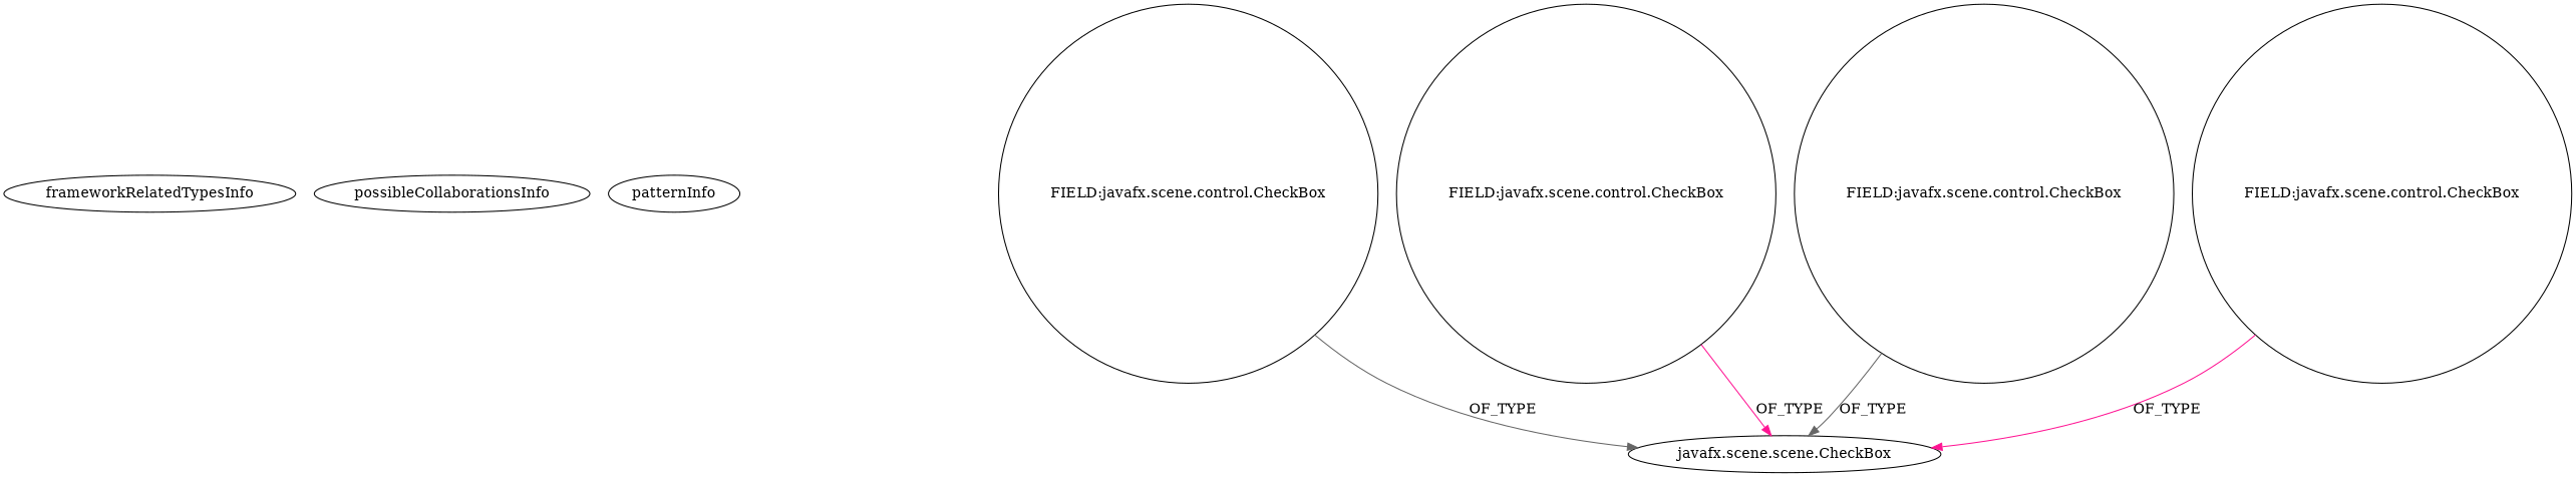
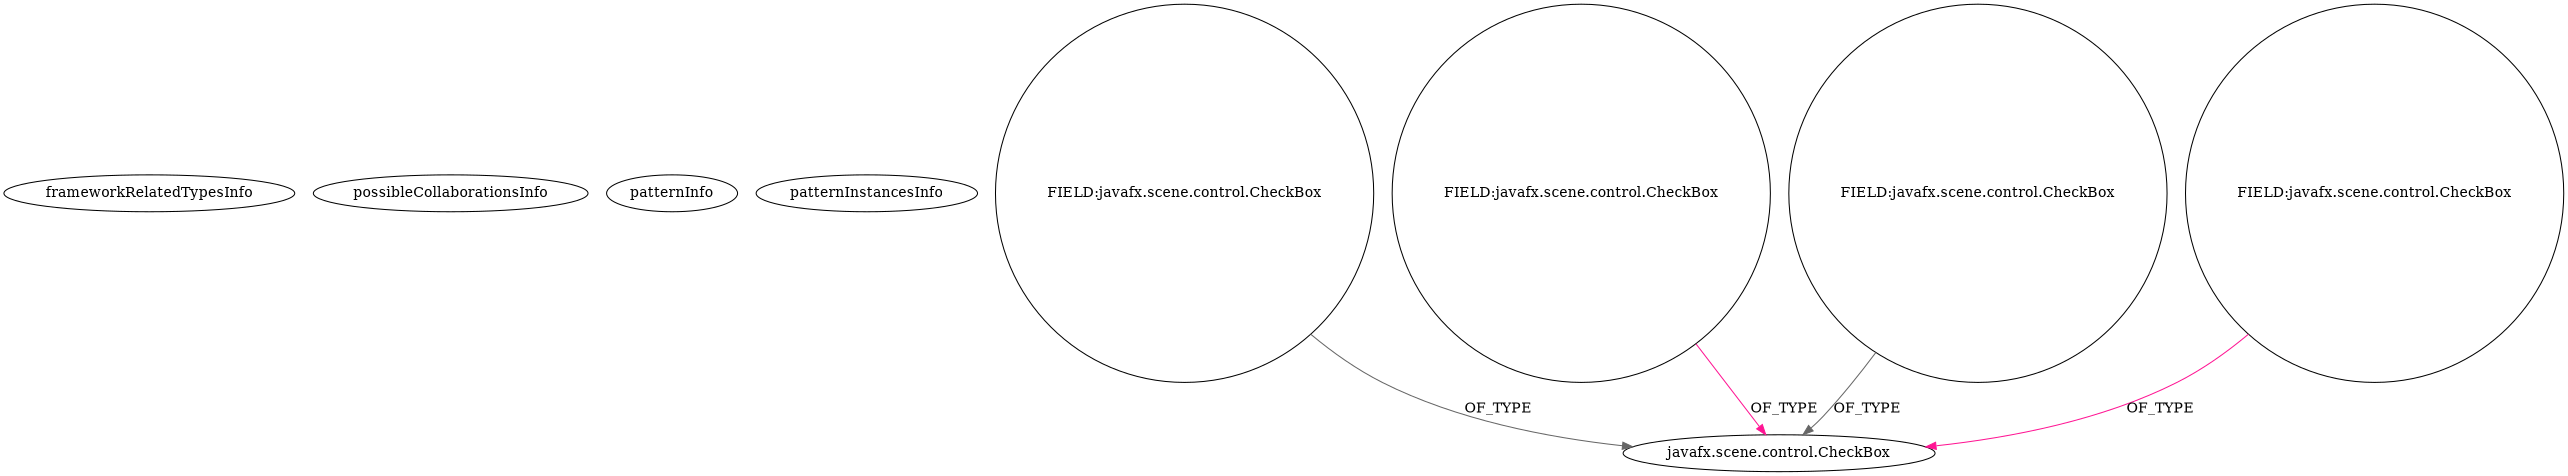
  digraph {
    node [isFrameworkType=false]
    edge [color=gray40]
    frameworkRelatedTypesInfo [isFrameworkType=""]
    possibleCollaborationsInfo [isFrameworkType=""]
    patternInfo [frequency=4.0 patternRootClient=null isFrameworkType=""]
-   n5 [label="javafx.scene.scene.CheckBox" vertexType=FRAMEWORK_CLASS_TYPE]
+   patternInstancesInfo [0="NirmalL-Shark~/NirmalL-Shark/Shark-master/src/Controller.java~Controller~1009" 1="josesoler7-agendavital~/josesoler7-agendavital/agendavital-master/src/agendavital/vista/FXMLNuevasNoticiasController.java~FXMLNuevasNoticiasController~3371" 2="tarunbod-SummonCommandCreator~/tarunbod-SummonCommandCreator/SummonCommandCreator-master/src/me/FirstWorldAnarchy/scc/application/FXMLDocumentController.java~FXMLDocumentController~4474" 3="bianconejo-CEFX~/bianconejo-CEFX/CEFX-master/src/cefx/CECommandeController.java~CECommandeController~2084" isFrameworkType=""]
+   n5 [label="javafx.scene.control.CheckBox" vertexType=FRAMEWORK_CLASS_TYPE]
    n6 [label="FIELD:javafx.scene.control.CheckBox" shape=circle vertexType=FIELD_DECLARATION]
    n7 [label="FIELD:javafx.scene.control.CheckBox" shape=circle vertexType=FIELD_DECLARATION]
    n8 [label="FIELD:javafx.scene.control.CheckBox" shape=circle vertexType=FIELD_DECLARATION]
    n9 [label="FIELD:javafx.scene.control.CheckBox" shape=circle vertexType=FIELD_DECLARATION]
    n6 -> n5 [label=OF_TYPE]
    n7 -> n5 [color=deeppink label=OF_TYPE]
    n8 -> n5 [label=OF_TYPE]
    n9 -> n5 [color=deeppink label=OF_TYPE]
  }
